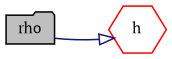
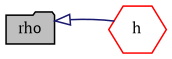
  digraph {
    rankdir=LR
    fontname="PT Serif"
    node [fontname="PT Serif" fontsize=10]
    n1 [color=black fillcolor=grey75 fontcolor=black height=0.2 label=rho shape=folder style=filled width=0.4]
    n2 [color=red height=0.2 label=h shape=hexagon width=0.4]
-   n1 -> n2 [color=midnightblue fontname="PT Serif" fontsize=10 labelfontname=Helvetica labelfontsize=10 style=solid arrowhead=onormal]
+   n2 -> n1 [color=midnightblue fontname="PT Serif" fontsize=10 labelfontname=Helvetica labelfontsize=10 style=solid arrowhead=onormal]
  }
